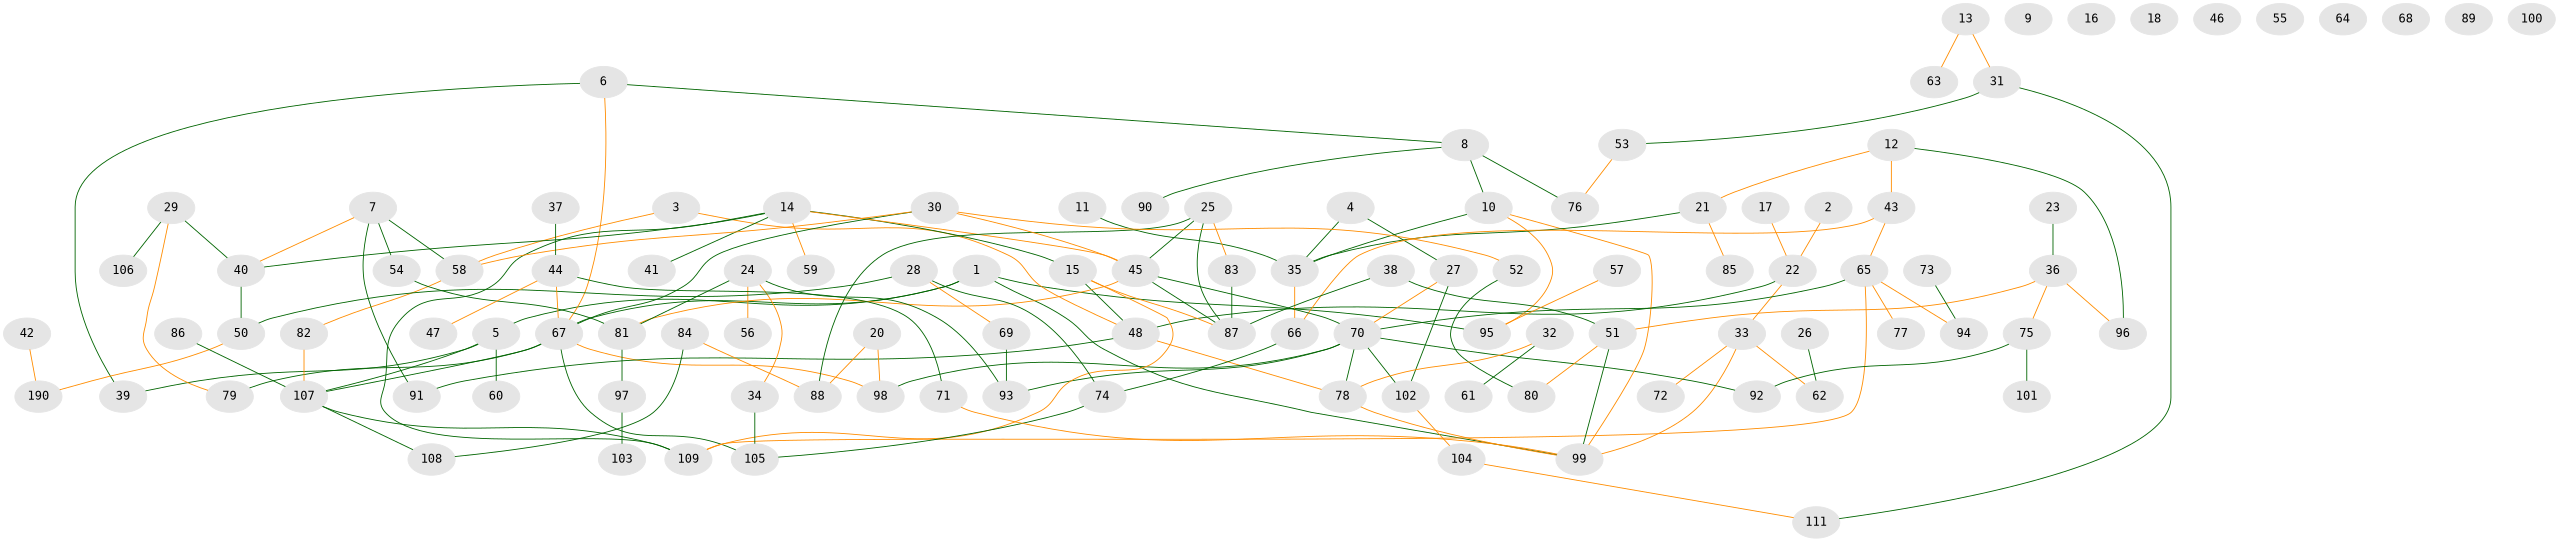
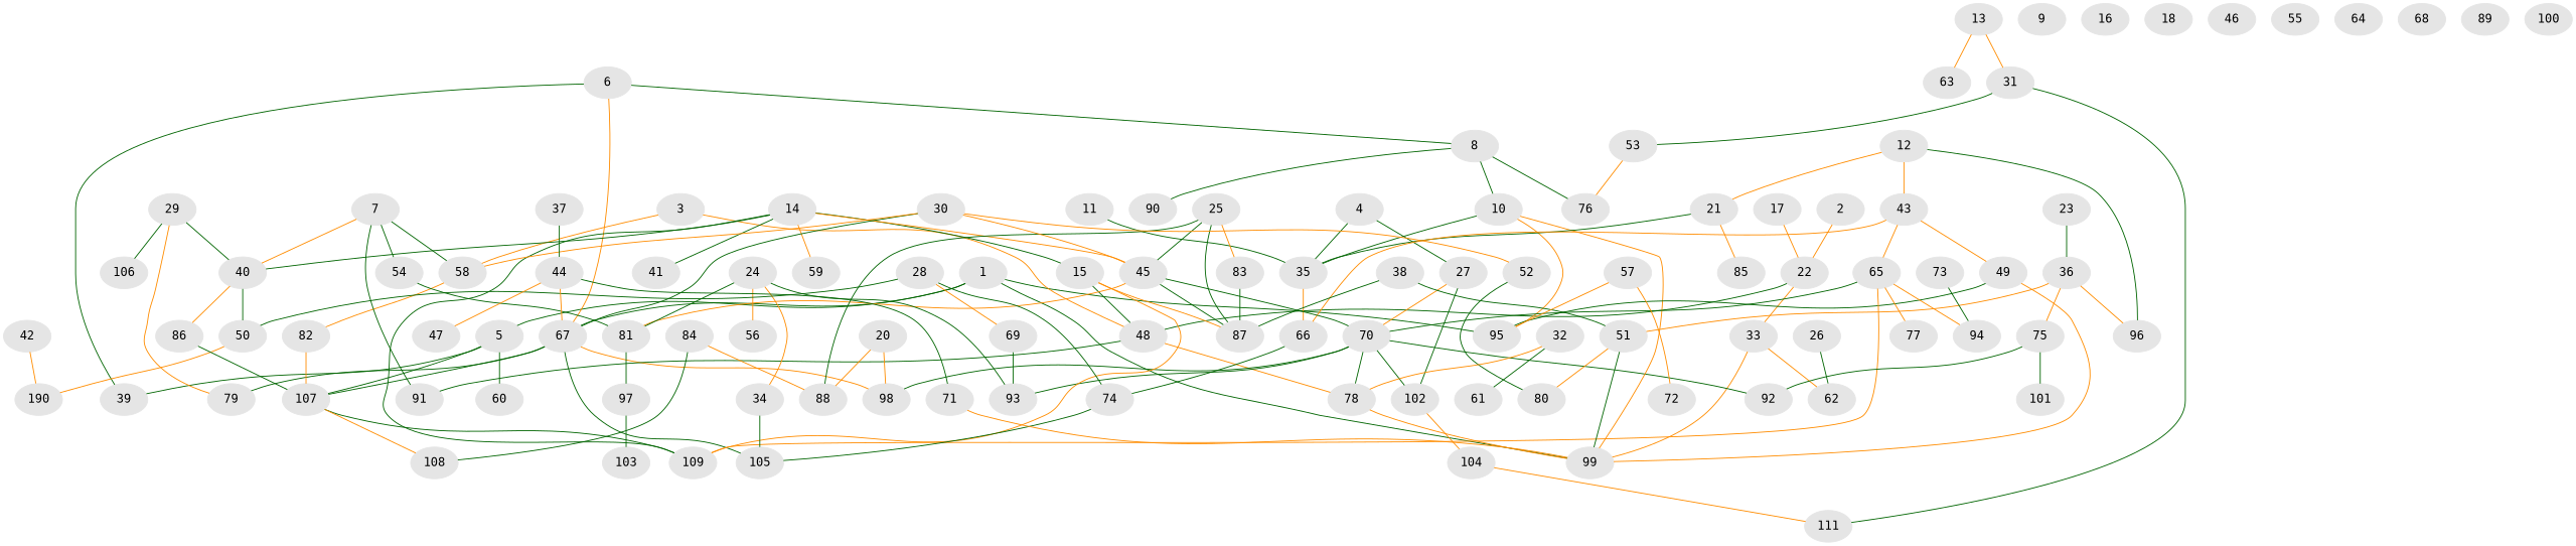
  graph {
    fontname="DejaVu Sans Mono"
    node [color=gray90 fontname="DejaVu Sans Mono" style=filled]
    edge [color=darkgreen fontname="DejaVu Sans Mono"]
    1
    5
    67
    95
    99
    39
    60
    107
    98
    79
    105
    2
    22
    48
    33
    3
    58
    91
    78
    82
    4
    27
    35
    70
    102
    66
    109
    108
    6
    8
    10
    76
    90
    7
    40
    54
    50
    86
    81
    9
    11
    12
    21
    43
    96
    85
+   49
    65
    13
    31
    63
    53
    111
    14
    15
    41
    45
    59
    87
    16
    17
    18
    62
    72
    n65 [label=190]
    20
    88
    23
    36
    51
    75
    24
    34
    56
    93
    97
    25
    83
    26
    92
    104
    28
    69
    74
    29
    106
    30
    52
    80
    32
    61
    101
    37
    44
    47
    71
    38
    42
    77
    94
    46
    55
    57
    64
    68
    73
    103
    84
    89
    100
    1 -- 5
    1 -- 67
    1 -- 95
    1 -- 99
    5 -- 39
    5 -- 60
    5 -- 107
    67 -- 107
    67 -- 98 [color=darkorange]
    67 -- 79
    67 -- 105
    107 -- 109
-   107 -- 108
+   107 -- 108 [color=darkorange]
    2 -- 22 [color=darkorange]
    22 -- 48
    22 -- 33 [color=darkorange]
    48 -- 91
    48 -- 78 [color=darkorange]
    33 -- 99 [color=darkorange]
    33 -- 62 [color=darkorange]
-   33 -- 72 [color=darkorange]
+   57 -- 72 [color=darkorange]
    3 -- 48 [color=darkorange]
    3 -- 58 [color=darkorange]
    58 -- 82 [color=darkorange]
    78 -- 99 [color=darkorange]
    82 -- 107 [color=darkorange]
    4 -- 27
    4 -- 35
    27 -- 70 [color=darkorange]
    27 -- 102
    35 -- 66 [color=darkorange]
    70 -- 98
    70 -- 78
    70 -- 102
    70 -- 93
    70 -- 92
    102 -- 104 [color=darkorange]
    66 -- 74
    6 -- 67 [color=darkorange]
    6 -- 39
    6 -- 8
    8 -- 10
    8 -- 76
    8 -- 90
    10 -- 95 [color=darkorange]
    10 -- 99 [color=darkorange]
    10 -- 35
    7 -- 58
    7 -- 91
    7 -- 40 [color=darkorange]
    7 -- 54
    40 -- 50
+   40 -- 86 [color=darkorange]
    54 -- 81
    50 -- n65 [color=darkorange]
    86 -- 107
    81 -- 97
    11 -- 35
    12 -- 21 [color=darkorange]
    12 -- 43 [color=darkorange]
    12 -- 96
    21 -- 35
    21 -- 85 [color=darkorange]
    43 -- 66 [color=darkorange]
+   43 -- 49 [color=darkorange]
    43 -- 65 [color=darkorange]
+   49 -- 95
+   49 -- 99 [color=darkorange]
    65 -- 70
    65 -- 109 [color=darkorange]
    65 -- 77 [color=darkorange]
    65 -- 94 [color=darkorange]
    13 -- 31 [color=darkorange]
    13 -- 63 [color=darkorange]
    31 -- 53
    31 -- 111
    53 -- 76 [color=darkorange]
    14 -- 109
    14 -- 40
    14 -- 15
    14 -- 41
    14 -- 45 [color=darkorange]
    14 -- 59 [color=darkorange]
    15 -- 48
    15 -- 109 [color=darkorange]
    15 -- 87 [color=darkorange]
    45 -- 70
    45 -- 81 [color=darkorange]
    45 -- 87
    17 -- 22 [color=darkorange]
    20 -- 98 [color=darkorange]
    20 -- 88 [color=darkorange]
    23 -- 36
    36 -- 96 [color=darkorange]
    36 -- 51 [color=darkorange]
    36 -- 75 [color=darkorange]
    51 -- 99
    51 -- 80 [color=darkorange]
    75 -- 92
    75 -- 101
    24 -- 81
    24 -- 34 [color=darkorange]
    24 -- 56 [color=darkorange]
    24 -- 93
    34 -- 105
    97 -- 103
    25 -- 45
    25 -- 87
    25 -- 88
    25 -- 83 [color=darkorange]
    83 -- 87
    26 -- 62
    104 -- 111 [color=darkorange]
    28 -- 50
    28 -- 69 [color=darkorange]
    28 -- 74
    69 -- 93
    74 -- 105
    29 -- 79 [color=darkorange]
    29 -- 40
    29 -- 106
    30 -- 67
    30 -- 58 [color=darkorange]
    30 -- 45 [color=darkorange]
    30 -- 52 [color=darkorange]
    52 -- 80
    32 -- 78 [color=darkorange]
    32 -- 61
    37 -- 44
    44 -- 67 [color=darkorange]
    44 -- 47 [color=darkorange]
    44 -- 71
    71 -- 99 [color=darkorange]
    38 -- 87
    38 -- 51
    42 -- n65 [color=darkorange]
    57 -- 95 [color=darkorange]
    73 -- 94
    84 -- 108
    84 -- 88 [color=darkorange]
  }
